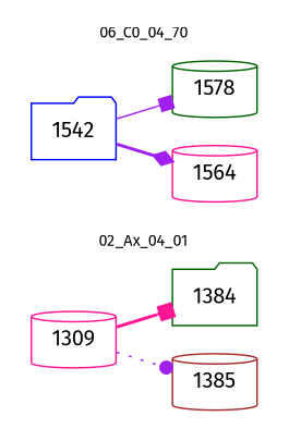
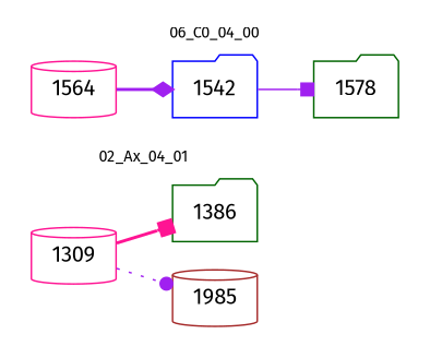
  digraph {
    fontname="Fira Sans"
    rankdir=LR
    node [color=deeppink fontname="Fira Sans" shape=cylinder]
    edge [arrowhead=box color=purple fontname="Fira Sans" style=bold]
    n1 [label=1309]
-   n2 [color=brown label=1385]
-   n3 [color=darkgreen label=1384 shape=folder]
+   n2 [color=brown label=1985]
+   n3 [color=darkgreen label=1386 shape=folder]
    n4 [color=blue label=1542 shape=folder]
    n5 [label=1564]
-   n6 [color=darkgreen label=1578]
+   n6 [color=darkgreen label=1578 shape=folder]
    subgraph cluster_1 {
      color=white
      fontsize=10
      label="02_Ax_04_01"
      n1
      n2
      n3
    }
    subgraph cluster_2 {
      color=white
      fontsize=10
-     label="06_C0_04_70"
+     label="06_C0_04_00"
      n4
      n5
      n6
    }
    n1 -> n2 [arrowhead=dot style=dotted]
    n1 -> n3 [color=deeppink]
-   n4 -> n5 [arrowhead=diamond]
+   n5 -> n4 [arrowhead=diamond]
    n4 -> n6 [style=solid]
  }
